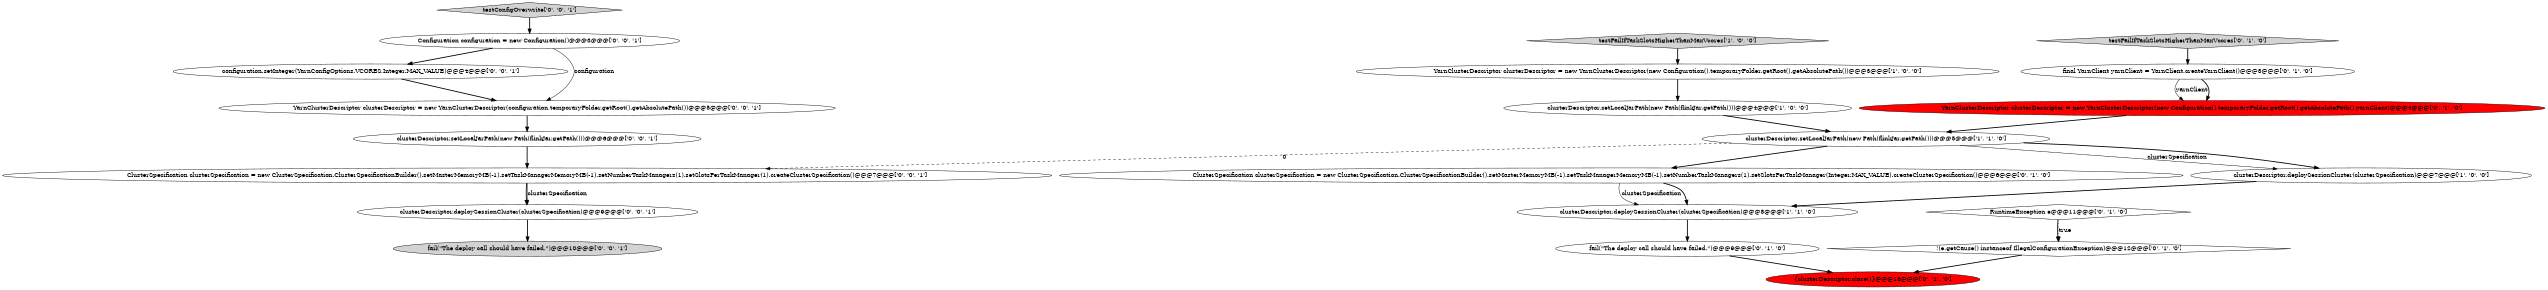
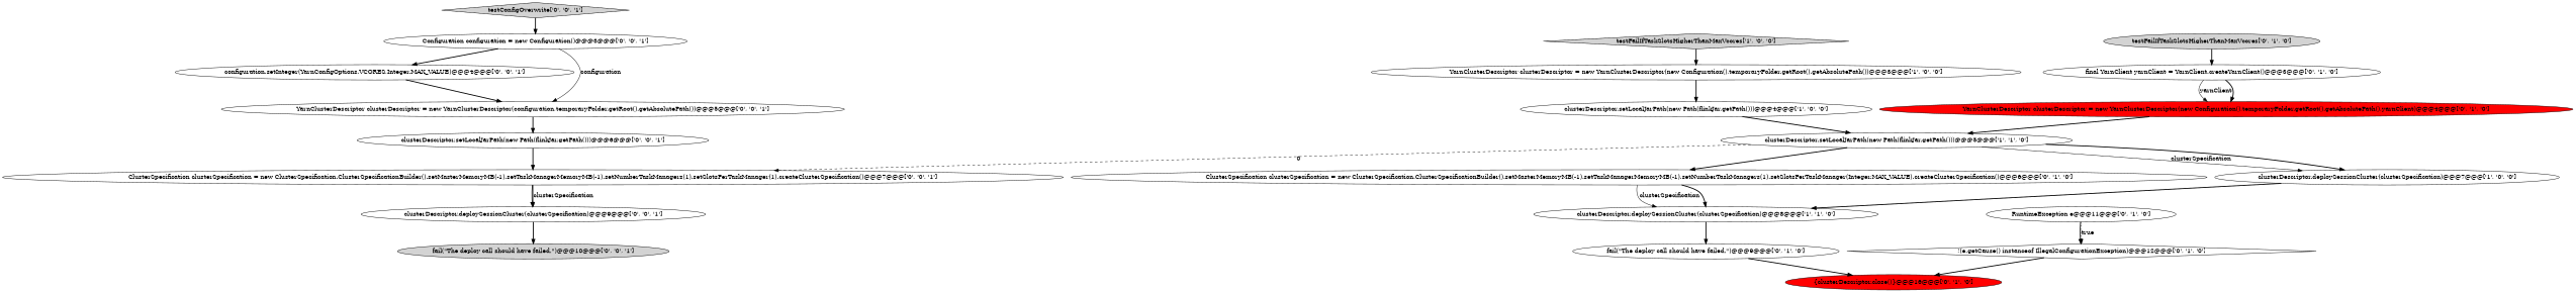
  digraph {
    node [fillcolor=white shape=ellipse style=filled]
    edge [style=bold]
    n1 [fillcolor=red label="{clusterDescriptor.close()}@@@16@@@['0', '1', '0']"]
    n2 [fillcolor=lightgray label="testConfigOverwrite['0', '0', '1']" shape=diamond]
    n3 [label="Configuration configuration = new Configuration()@@@3@@@['0', '0', '1']"]
    n4 [label="configuration.setInteger(YarnConfigOptions.VCORES,Integer.MAX_VALUE)@@@4@@@['0', '0', '1']"]
    n5 [label="YarnClusterDescriptor clusterDescriptor = new YarnClusterDescriptor(configuration,temporaryFolder.getRoot().getAbsolutePath())@@@5@@@['0', '0', '1']"]
    n6 [label="clusterDescriptor.setLocalJarPath(new Path(flinkJar.getPath()))@@@5@@@['1', '1', '0']"]
    n7 [label="ClusterSpecification clusterSpecification = new ClusterSpecification.ClusterSpecificationBuilder().setMasterMemoryMB(-1).setTaskManagerMemoryMB(-1).setNumberTaskManagers(1).setSlotsPerTaskManager(1).createClusterSpecification()@@@7@@@['0', '0', '1']"]
    n8 [label="ClusterSpecification clusterSpecification = new ClusterSpecification.ClusterSpecificationBuilder().setMasterMemoryMB(-1).setTaskManagerMemoryMB(-1).setNumberTaskManagers(1).setSlotsPerTaskManager(Integer.MAX_VALUE).createClusterSpecification()@@@6@@@['0', '1', '0']"]
    n9 [label="clusterDescriptor.deploySessionCluster(clusterSpecification)@@@7@@@['1', '0', '0']"]
    n10 [label="clusterDescriptor.deploySessionCluster(clusterSpecification)@@@9@@@['0', '0', '1']"]
    n11 [label="clusterDescriptor.deploySessionCluster(clusterSpecification)@@@8@@@['1', '1', '0']"]
    n12 [fillcolor=lightgray label="fail(\"The deploy call should have failed.\")@@@10@@@['0', '0', '1']"]
    n13 [label="fail(\"The deploy call should have failed.\")@@@9@@@['0', '1', '0']"]
-   n14 [label="RuntimeException e@@@11@@@['0', '1', '0']" shape=diamond]
+   n14 [label="RuntimeException e@@@11@@@['0', '1', '0']"]
    n15 [label="!(e.getCause() instanceof IllegalConfigurationException)@@@12@@@['0', '1', '0']" shape=diamond]
    n16 [fillcolor=lightgray label="testFailIfTaskSlotsHigherThanMaxVcores['1', '0', '0']" shape=diamond]
    n17 [label="YarnClusterDescriptor clusterDescriptor = new YarnClusterDescriptor(new Configuration(),temporaryFolder.getRoot().getAbsolutePath())@@@3@@@['1', '0', '0']"]
    n18 [label="clusterDescriptor.setLocalJarPath(new Path(flinkJar.getPath()))@@@4@@@['1', '0', '0']"]
-   n19 [fillcolor=lightgray label="testFailIfTaskSlotsHigherThanMaxVcores['0', '1', '0']" shape=diamond]
+   n19 [fillcolor=lightgray label="testFailIfTaskSlotsHigherThanMaxVcores['0', '1', '0']"]
    n20 [label="final YarnClient yarnClient = YarnClient.createYarnClient()@@@3@@@['0', '1', '0']"]
    n21 [fillcolor=red label="YarnClusterDescriptor clusterDescriptor = new YarnClusterDescriptor(new Configuration(),temporaryFolder.getRoot().getAbsolutePath(),yarnClient)@@@4@@@['0', '1', '0']"]
    n22 [label="clusterDescriptor.setLocalJarPath(new Path(flinkJar.getPath()))@@@6@@@['0', '0', '1']"]
    n2 -> n3
    n3 -> n4
    n3 -> n5 [label=configuration style=solid]
    n4 -> n5
    n5 -> n22
    n6 -> n7 [label=0 style=dashed]
    n6 -> n8
    n6 -> n9 [label=clusterSpecification style=solid]
    n6 -> n9
    n7 -> n10
    n7 -> n10 [label=clusterSpecification style=solid]
    n8 -> n11 [label=clusterSpecification style=solid]
    n8 -> n11
    n9 -> n11
    n10 -> n12
    n11 -> n13
    n13 -> n1
    n14 -> n15
    n14 -> n15 [label=true style=dotted]
    n15 -> n1
    n16 -> n17
    n17 -> n18
    n18 -> n6
    n19 -> n20
    n20 -> n21 [label=yarnClient style=solid]
    n20 -> n21
    n21 -> n6
    n22 -> n7
  }
